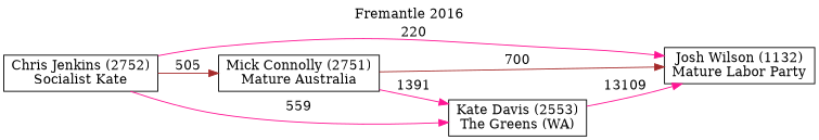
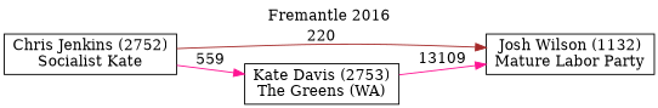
  digraph {
    label="Fremantle 2016"
    labelloc=t
    mclimit=10
    rankdir=LR
    node [shape=box]
    edge [color=deeppink]
-   n1 [label="Mick Connolly (2751)\nMature Australia"]
    n2 [label="Josh Wilson (1132)\nMature Labor Party"]
-   n3 [label="Kate Davis (2553)\nThe Greens (WA)"]
+   n3 [label="Kate Davis (2753)\nThe Greens (WA)"]
    n4 [label="Chris Jenkins (2752)\nSocialist Kate"]
-   n1 -> n2 [color=brown label=700]
-   n1 -> n3 [label=1391]
    n3 -> n2 [label=13109]
-   n4 -> n1 [color=brown label=505]
-   n4 -> n2 [label=220]
+   n4 -> n2 [color=brown label=220]
    n4 -> n3 [label=559]
  }
